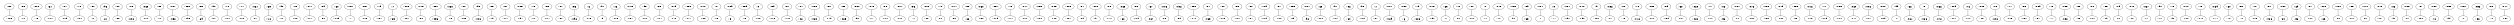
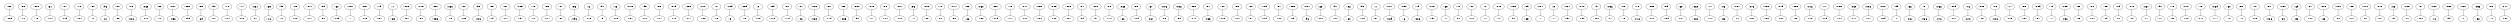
  strict graph {
    fontname="DejaVu Sans"
    node [fontname="DejaVu Sans"]
    edge [fontname="DejaVu Sans"]
    x31
    y155
    x58
    y78
    x121
    y45
    x64
    y122
    x24
    y219
    x70
    y180
    x51
    y5
    x96
    y64
    x21
    y55
    x13
    y206
    x163
    y221
    x82
    y22
    x127
    y136
    x132
    y195
    x83
    y69
    x92
    y31
    x71
    y200
    x44
    y128
    x164
    y54
    x63
    y46
    x90
    y11
    x75
    y123
    x177
    y214
    x29
    y58
    x61
    y189
    x112
    y4
    x137
    y115
    x49
    y137
    x7
    y65
    x105
    y154
    x148
    y38
    x157
    y156
    x162
    y13
    x20
    y153
    x95
    y116
    x23
    y79
    x37
    y204
    x115
    y194
    x78
    y20
    x25
    y124
    x17
    y51
    x56
    y196
    x6
    y175
    x94
    y9
    x46
    y125
    x175
    y157
    x93
    y211
    x33
    y114
    x179
    y148
    x130
    y174
    x172
    y185
    x2
    y25
    x109
    y8
    x159
    y23
    x0
    y225
    x59
    y203
    x87
    y145
    x14
    y16
    x128
    y168
    x32
    y149
    x55
    y165
    n123 [label=x311]
    y93
    x145
    y14
    x28
    y110
    x114
    y201
    x36
    y47
    x110
    y83
    x41
    y30
    x174
    y35
    x38
    y66
    x161
    y158
    x154
    y129
    x43
    y177
    x144
    y112
    x133
    y188
    x113
    y103
    x125
    y134
    x54
    y89
    x101
    y94
    x15
    y142
    x165
    y62
    x30
    y209
    x67
    y167
    x116
    y33
    x126
    y59
    x131
    y141
    x84
    y163
    x10
    y223
    x50
    y101
    x80
    y34
    n181 [label=x719]
    y119
    x57
    y108
    x155
    y39
    x124
    y96
    x65
    y182
    x97
    y222
    x86
    y61
    x98
    y213
    x4
    y37
    x117
    y169
    x152
    y6
    x79
    y226
    x178
    y190
    x68
    y2
    x42
    y32
    x11
    y212
    x1
    y77
    x143
    y72
    x123
    y91
    x39
    y63
    x104
    y7
    x8
    y44
    x134
    y192
    x142
    y198
    x9
    y150
    x156
    y17
    x22
    y43
    x48
    y146
    x138
    y220
    x89
    y139
    x62
    y184
    x168
    y162
    x47
    y170
    x16
    y36
    x107
    y12
    x176
    y131
    x158
    y135
    x149
    y181
    x135
    y53
    x146
    y173
    x77
    y229
    x153
    y210
    x160
    y147
    x106
    y217
    x102
    y159
    x99
    y0
    x66
    y164
    x5
    y166
    x166
    y176
    x129
    y117
    x76
-   y172
+   y172 [label=y672]
    x108
    y15
    x18
    y216
    x74
    y205
    x35
    y132
    x139
    y57
    x40
    y74
    x103
    y186
    x88
    y85
    x12
    y102
    x85
    y19
    x19
    y81
    x141
    y18
    x167
    y24
    x91
    y71
    x73
    y98
    x171
    y218
    x45
    y140
    x169
    y144
    x60
    y48
    n321 [label=y42]
    x52
    x72
    y113
    x34
    y126
    x151
    y60
    x69
    y56
    x27
    y111
    x120
    y68
    x100
    y50
    x53
    y227
    x170
    y52
    x140
    y28
    x26
    y90
    x118
    y21
    x3
    y130
    x180
    y76
    x150
    y99
    x122
    y1
    x136
    y86
    x81
    y41
    x147
    y151
    x31 -- y155
    x58 -- y78
    x121 -- y45
    x64 -- y122
    x24 -- y219
    x70 -- y180
    x51 -- y5
    x96 -- y64
    x21 -- y55
    x13 -- y206
    x163 -- y221
    x82 -- y22
    x127 -- y136
    x132 -- y195
    x83 -- y69
    x92 -- y31
    x71 -- y200
    x44 -- y128
    x164 -- y54
    x63 -- y46
    x90 -- y11
    x75 -- y123
    x177 -- y214
    x29 -- y58
    x61 -- y189
    x112 -- y4
    x137 -- y115
    x49 -- y137
    x7 -- y65
    x105 -- y154
    x148 -- y38
    x157 -- y156
    x162 -- y13
    x20 -- y153
    x95 -- y116
    x23 -- y79
    x37 -- y204
    x115 -- y194
    x78 -- y20
    x25 -- y124
    x17 -- y51
    x56 -- y196
    x6 -- y175
    x94 -- y9
    x46 -- y125
    x175 -- y157
    x93 -- y211
    x33 -- y114
    x179 -- y148
    x130 -- y174
    x172 -- y185
    x2 -- y25
    x109 -- y8
    x159 -- y23
    x0 -- y225
    x59 -- y203
    x87 -- y145
    x14 -- y16
    x128 -- y168
    x32 -- y149
    x55 -- y165
    n123 -- y93
    x145 -- y14
    x28 -- y110
    x114 -- y201
    x36 -- y47
    x110 -- y83
    x41 -- y30
    x174 -- y35
    x38 -- y66
    x161 -- y158
    x154 -- y129
    x43 -- y177
    x144 -- y112
    x133 -- y188
    x113 -- y103
    x125 -- y134
    x54 -- y89
    x101 -- y94
    x15 -- y142
    x165 -- y62
    x30 -- y209
    x67 -- y167
    x116 -- y33
    x126 -- y59
    x131 -- y141
    x84 -- y163
    x10 -- y223
    x50 -- y101
    x80 -- y34
    n181 -- y119
    x57 -- y108
    x155 -- y39
    x124 -- y96
    x65 -- y182
    x97 -- y222
    x86 -- y61
    x98 -- y213
    x4 -- y37
    x117 -- y169
    x152 -- y6
    x79 -- y226
    x178 -- y190
    x68 -- y2
    x42 -- y32
    x11 -- y212
    x1 -- y77
    x143 -- y72
    x123 -- y91
    x39 -- y63
    x104 -- y7
    x8 -- y44
    x134 -- y192
    x142 -- y198
    x9 -- y150
    x156 -- y17
    x22 -- y43
    x48 -- y146
    x138 -- y220
    x89 -- y139
    x62 -- y184
    x168 -- y162
    x47 -- y170
    x16 -- y36
    x107 -- y12
    x176 -- y131
    x158 -- y135
    x149 -- y181
    x135 -- y53
    x146 -- y173
    x77 -- y229
    x153 -- y210
    x160 -- y147
    x106 -- y217
    x102 -- y159
    x99 -- y0
    x66 -- y164
    x5 -- y166
    x166 -- y176
    x129 -- y117
    x76 -- y172
    x108 -- y15
    x18 -- y216
    x74 -- y205
    x35 -- y132
    x139 -- y57
    x40 -- y74
    x103 -- y186
    x88 -- y85
    x12 -- y102
    x85 -- y19
    x19 -- y81
    x141 -- y18
    x167 -- y24
    x91 -- y71
    x73 -- y98
    x171 -- y218
    x45 -- y140
    x169 -- y144
    x60 -- y48
    x52 -- n321
    x72 -- y113
    x34 -- y126
    x151 -- y60
    x69 -- y56
    x27 -- y111
    x120 -- y68
    x100 -- y50
    x53 -- y227
    x170 -- y52
    x140 -- y28
    x26 -- y90
    x118 -- y21
    x3 -- y130
    x180 -- y76
    x150 -- y99
    x122 -- y1
    x136 -- y86
    x81 -- y41
    x147 -- y151
  }
